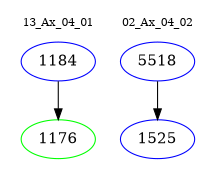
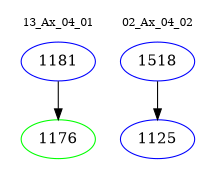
  digraph {
    node [color=blue]
    edge [color=black]
-   n1 [label=1184]
+   n1 [label=1181]
    n2 [color=green label=1176]
-   n3 [label=5518]
-   n4 [label=1525]
+   n3 [label=1518]
+   n4 [label=1125]
    subgraph cluster_1 {
      color=white
      fontsize=10
      label="13_Ax_04_01"
      n1
      n2
    }
    subgraph cluster_2 {
      color=white
      fontsize=10
      label="02_Ax_04_02"
      n3
      n4
    }
    n1 -> n2
    n3 -> n4
  }
